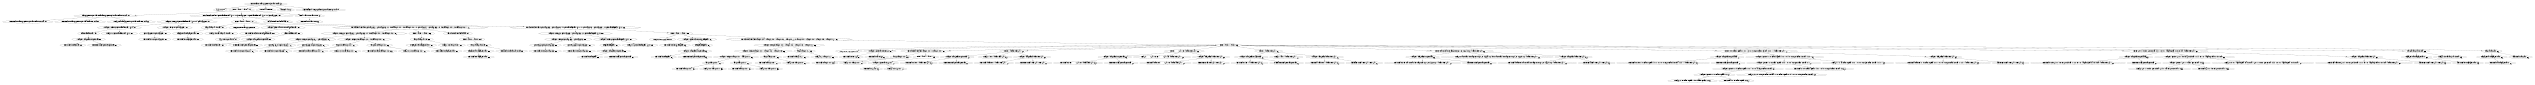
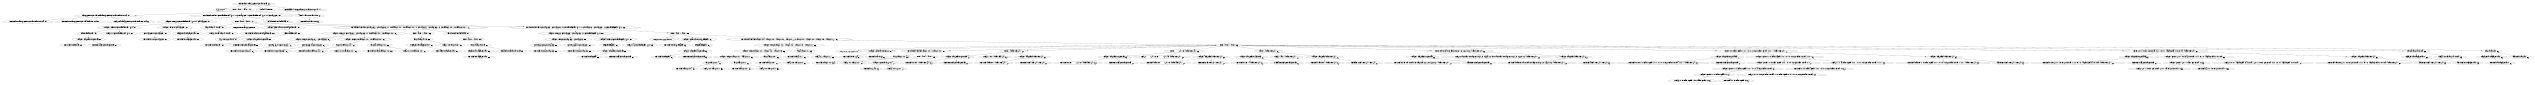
  digraph {
    fontname="DejaVu Sans"
    node [fontname="DejaVu Sans"]
    edge [fontname="DejaVu Sans"]
    n1 [label=<(METHOD,setupModernJavacCommandlineSwitches)<SUB>319</SUB>>]
    n2 [label=<(PARAM,this)<SUB>319</SUB>>]
    n3 [label=<(BLOCK,&lt;empty&gt;,&lt;empty&gt;)<SUB>319</SUB>>]
    n4 [label=<(MODIFIER,PROTECTED)>]
-   n5 [label=<(MODIFIER,VIRTUAL)>]
    n6 [label=<(METHOD_RETURN,org.apache.tools.ant.types.Commandline)<SUB>319</SUB>>]
    n7 [label=<(PARAM,Commandline cmd)<SUB>319</SUB>>]
    n8 [label=<(setupJavacCommandlineSwitches,setupJavacCommandlineSwitches(cmd, true))<SUB>320</SUB>>]
    n9 [label=<(CONTROL_STRUCTURE,if (attributes.getSource() != null &amp;&amp; !assumeJava13()),if (attributes.getSource() != null &amp;&amp; !assumeJava13()))<SUB>321</SUB>>]
    n10 [label=<(RETURN,return cmd;,return cmd;)<SUB>357</SUB>>]
    n11 [label=<(IDENTIFIER,this,setupJavacCommandlineSwitches(cmd, true))<SUB>320</SUB>>]
    n12 [label=<(IDENTIFIER,cmd,setupJavacCommandlineSwitches(cmd, true))<SUB>320</SUB>>]
    n13 [label=<(LITERAL,true,setupJavacCommandlineSwitches(cmd, true))<SUB>320</SUB>>]
    n14 [label=<(&lt;operator&gt;.logicalAnd,attributes.getSource() != null &amp;&amp; !assumeJava13())<SUB>321</SUB>>]
    n15 [label=<(BLOCK,&lt;empty&gt;,&lt;empty&gt;)<SUB>321</SUB>>]
    n16 [label=<(CONTROL_STRUCTURE,else,else)<SUB>332</SUB>>]
    n17 [label=<(IDENTIFIER,cmd,return cmd;)<SUB>357</SUB>>]
    n18 [label=<(&lt;operator&gt;.notEquals,attributes.getSource() != null)<SUB>321</SUB>>]
    n19 [label=<(&lt;operator&gt;.logicalNot,!assumeJava13())<SUB>321</SUB>>]
    n20 [label=<(setValue,setValue(&quot;-source&quot;))<SUB>322</SUB>>]
    n21 [label=<(LOCAL,String source: java.lang.String)>]
    n22 [label=<(&lt;operator&gt;.assignment,String source = getSource())<SUB>323</SUB>>]
    n23 [label=<(CONTROL_STRUCTURE,if ((assumeJava14() || assumeJava15()) &amp;&amp; (source.equals(&quot;1.1&quot;) || source.equals(&quot;1.2&quot;))),if ((assumeJava14() || assumeJava15()) &amp;&amp; (source.equals(&quot;1.1&quot;) || source.equals(&quot;1.2&quot;))))<SUB>324</SUB>>]
    n24 [label=<(CONTROL_STRUCTURE,if ((assumeJava15() || assumeJava16()) &amp;&amp; attributes.getTarget() != null),if ((assumeJava15() || assumeJava16()) &amp;&amp; attributes.getTarget() != null))<SUB>332</SUB>>]
    n25 [label=<(getSource,getSource())<SUB>321</SUB>>]
    n26 [label=<(LITERAL,null,attributes.getSource() != null)<SUB>321</SUB>>]
    n27 [label=<(assumeJava13,this.assumeJava13())<SUB>321</SUB>>]
    n28 [label=<(&lt;operator&gt;.fieldAccess,this.attributes)<SUB>321</SUB>>]
    n29 [label=<(IDENTIFIER,this,getSource())<SUB>321</SUB>>]
    n30 [label=<(FIELD_IDENTIFIER,attributes,attributes)<SUB>321</SUB>>]
    n31 [label=<(IDENTIFIER,this,this.assumeJava13())<SUB>321</SUB>>]
    n32 [label=<(createArgument,createArgument())<SUB>322</SUB>>]
    n33 [label=<(LITERAL,&quot;-source&quot;,setValue(&quot;-source&quot;))<SUB>322</SUB>>]
    n34 [label=<(IDENTIFIER,source,String source = getSource())<SUB>323</SUB>>]
    n35 [label=<(getSource,getSource())<SUB>323</SUB>>]
    n36 [label=<(&lt;operator&gt;.logicalAnd,(assumeJava14() || assumeJava15()) &amp;&amp; (source.equals(&quot;1.1&quot;) || source.equals(&quot;1.2&quot;)))<SUB>324</SUB>>]
    n37 [label=<(BLOCK,&lt;empty&gt;,&lt;empty&gt;)<SUB>325</SUB>>]
    n38 [label=<(CONTROL_STRUCTURE,else,else)<SUB>329</SUB>>]
    n39 [label=<(IDENTIFIER,cmd,createArgument())<SUB>322</SUB>>]
    n40 [label=<(&lt;operator&gt;.fieldAccess,this.attributes)<SUB>323</SUB>>]
    n41 [label=<(IDENTIFIER,this,getSource())<SUB>323</SUB>>]
    n42 [label=<(FIELD_IDENTIFIER,attributes,attributes)<SUB>323</SUB>>]
    n43 [label=<(&lt;operator&gt;.logicalOr,assumeJava14() || assumeJava15())<SUB>324</SUB>>]
    n44 [label=<(&lt;operator&gt;.logicalOr,source.equals(&quot;1.1&quot;) || source.equals(&quot;1.2&quot;))<SUB>325</SUB>>]
    n45 [label=<(setValue,setValue(&quot;1.3&quot;))<SUB>328</SUB>>]
    n46 [label=<(BLOCK,&lt;empty&gt;,&lt;empty&gt;)<SUB>329</SUB>>]
    n47 [label=<(assumeJava14,this.assumeJava14())<SUB>324</SUB>>]
    n48 [label=<(assumeJava15,this.assumeJava15())<SUB>324</SUB>>]
    n49 [label=<(equals,source.equals(&quot;1.1&quot;))<SUB>325</SUB>>]
    n50 [label=<(equals,source.equals(&quot;1.2&quot;))<SUB>325</SUB>>]
    n51 [label=<(IDENTIFIER,this,this.assumeJava14())<SUB>324</SUB>>]
    n52 [label=<(IDENTIFIER,this,this.assumeJava15())<SUB>324</SUB>>]
    n53 [label=<(IDENTIFIER,source,source.equals(&quot;1.1&quot;))<SUB>325</SUB>>]
    n54 [label=<(LITERAL,&quot;1.1&quot;,source.equals(&quot;1.1&quot;))<SUB>325</SUB>>]
    n55 [label=<(IDENTIFIER,source,source.equals(&quot;1.2&quot;))<SUB>325</SUB>>]
    n56 [label=<(LITERAL,&quot;1.2&quot;,source.equals(&quot;1.2&quot;))<SUB>325</SUB>>]
    n57 [label=<(createArgument,createArgument())<SUB>328</SUB>>]
    n58 [label=<(LITERAL,&quot;1.3&quot;,setValue(&quot;1.3&quot;))<SUB>328</SUB>>]
    n59 [label=<(IDENTIFIER,cmd,createArgument())<SUB>328</SUB>>]
    n60 [label=<(setValue,setValue(source))<SUB>330</SUB>>]
    n61 [label=<(createArgument,createArgument())<SUB>330</SUB>>]
    n62 [label=<(IDENTIFIER,source,setValue(source))<SUB>330</SUB>>]
    n63 [label=<(IDENTIFIER,cmd,createArgument())<SUB>330</SUB>>]
    n64 [label=<(&lt;operator&gt;.logicalAnd,(assumeJava15() || assumeJava16()) &amp;&amp; attributes.getTarget() != null)<SUB>332</SUB>>]
    n65 [label=<(BLOCK,&lt;empty&gt;,&lt;empty&gt;)<SUB>333</SUB>>]
    n66 [label=<(&lt;operator&gt;.logicalOr,assumeJava15() || assumeJava16())<SUB>332</SUB>>]
    n67 [label=<(&lt;operator&gt;.notEquals,attributes.getTarget() != null)<SUB>333</SUB>>]
    n68 [label=<(LOCAL,String t: java.lang.String)>]
    n69 [label=<(&lt;operator&gt;.assignment,String t = getTarget())<SUB>334</SUB>>]
    n70 [label=<(CONTROL_STRUCTURE,if (t.equals(&quot;1.1&quot;) || t.equals(&quot;1.2&quot;) || t.equals(&quot;1.3&quot;) || t.equals(&quot;1.4&quot;)),if (t.equals(&quot;1.1&quot;) || t.equals(&quot;1.2&quot;) || t.equals(&quot;1.3&quot;) || t.equals(&quot;1.4&quot;)))<SUB>335</SUB>>]
    n71 [label=<(assumeJava15,this.assumeJava15())<SUB>332</SUB>>]
    n72 [label=<(assumeJava16,this.assumeJava16())<SUB>332</SUB>>]
    n73 [label=<(getTarget,getTarget())<SUB>333</SUB>>]
    n74 [label=<(LITERAL,null,attributes.getTarget() != null)<SUB>333</SUB>>]
    n75 [label=<(IDENTIFIER,this,this.assumeJava15())<SUB>332</SUB>>]
    n76 [label=<(IDENTIFIER,this,this.assumeJava16())<SUB>332</SUB>>]
    n77 [label=<(&lt;operator&gt;.fieldAccess,this.attributes)<SUB>333</SUB>>]
    n78 [label=<(IDENTIFIER,this,getTarget())<SUB>333</SUB>>]
    n79 [label=<(FIELD_IDENTIFIER,attributes,attributes)<SUB>333</SUB>>]
    n80 [label=<(IDENTIFIER,t,String t = getTarget())<SUB>334</SUB>>]
    n81 [label=<(getTarget,getTarget())<SUB>334</SUB>>]
    n82 [label=<(&lt;operator&gt;.logicalOr,t.equals(&quot;1.1&quot;) || t.equals(&quot;1.2&quot;) || t.equals(&quot;1.3&quot;) || t.equals(&quot;1.4&quot;))<SUB>335</SUB>>]
    n83 [label=<(BLOCK,&lt;empty&gt;,&lt;empty&gt;)<SUB>336</SUB>>]
    n84 [label=<(&lt;operator&gt;.fieldAccess,this.attributes)<SUB>334</SUB>>]
    n85 [label=<(IDENTIFIER,this,getTarget())<SUB>334</SUB>>]
    n86 [label=<(FIELD_IDENTIFIER,attributes,attributes)<SUB>334</SUB>>]
    n87 [label=<(&lt;operator&gt;.logicalOr,t.equals(&quot;1.1&quot;) || t.equals(&quot;1.2&quot;) || t.equals(&quot;1.3&quot;))<SUB>335</SUB>>]
    n88 [label=<(equals,t.equals(&quot;1.4&quot;))<SUB>336</SUB>>]
    n89 [label=<(LOCAL,String s: java.lang.String)>]
    n90 [label=<(&lt;operator&gt;.assignment,String s = t)<SUB>337</SUB>>]
    n91 [label=<(CONTROL_STRUCTURE,if (t.equals(&quot;1.1&quot;)),if (t.equals(&quot;1.1&quot;)))<SUB>338</SUB>>]
    n92 [label=<(log,log(&quot;&quot;, Project.MSG_WARN))<SUB>342</SUB>>]
    n93 [label=<(log,log(&quot;          WARNING&quot;, Project.MSG_WARN))<SUB>343</SUB>>]
    n94 [label=<(log,log(&quot;&quot;, Project.MSG_WARN))<SUB>344</SUB>>]
    n95 [label=<(log,log(&quot;The -source switch defaults to 1.5 in JDK 1.5 and 1.6.&quot;, Project.MSG_WARN))<SUB>345</SUB>>]
    n96 [label=<(log,log(&quot;If you specify -target &quot; + t + &quot; you now must also specify -source &quot; + s + &quot;.&quot;, Project.MSG_WARN))<SUB>347</SUB>>]
    n97 [label=<(log,log(&quot;Ant will implicitly add -source &quot; + s + &quot; for you.  Please change your build file.&quot;, Project.MSG_WARN))<SUB>350</SUB>>]
    n98 [label=<(setValue,setValue(&quot;-source&quot;))<SUB>353</SUB>>]
    n99 [label=<(setValue,setValue(s))<SUB>354</SUB>>]
    n100 [label=<(&lt;operator&gt;.logicalOr,t.equals(&quot;1.1&quot;) || t.equals(&quot;1.2&quot;))<SUB>335</SUB>>]
    n101 [label=<(equals,t.equals(&quot;1.3&quot;))<SUB>335</SUB>>]
    n102 [label=<(IDENTIFIER,t,t.equals(&quot;1.4&quot;))<SUB>336</SUB>>]
    n103 [label=<(LITERAL,&quot;1.4&quot;,t.equals(&quot;1.4&quot;))<SUB>336</SUB>>]
    n104 [label=<(equals,t.equals(&quot;1.1&quot;))<SUB>335</SUB>>]
    n105 [label=<(equals,t.equals(&quot;1.2&quot;))<SUB>335</SUB>>]
    n106 [label=<(IDENTIFIER,t,t.equals(&quot;1.3&quot;))<SUB>335</SUB>>]
    n107 [label=<(LITERAL,&quot;1.3&quot;,t.equals(&quot;1.3&quot;))<SUB>335</SUB>>]
    n108 [label=<(IDENTIFIER,t,t.equals(&quot;1.1&quot;))<SUB>335</SUB>>]
    n109 [label=<(LITERAL,&quot;1.1&quot;,t.equals(&quot;1.1&quot;))<SUB>335</SUB>>]
    n110 [label=<(IDENTIFIER,t,t.equals(&quot;1.2&quot;))<SUB>335</SUB>>]
    n111 [label=<(LITERAL,&quot;1.2&quot;,t.equals(&quot;1.2&quot;))<SUB>335</SUB>>]
    n112 [label=<(IDENTIFIER,s,String s = t)<SUB>337</SUB>>]
    n113 [label=<(IDENTIFIER,t,String s = t)<SUB>367</SUB>>]
    n114 [label=<(equals,t.equals(&quot;1.1&quot;))<SUB>338</SUB>>]
    n115 [label=<(BLOCK,&lt;empty&gt;,&lt;empty&gt;)<SUB>338</SUB>>]
    n116 [label=<(&lt;operator&gt;.fieldAccess,this.attributes)<SUB>342</SUB>>]
    n117 [label=<(LITERAL,&quot;&quot;,log(&quot;&quot;, Project.MSG_WARN))<SUB>342</SUB>>]
    n118 [label=<(&lt;operator&gt;.fieldAccess,Project.MSG_WARN)<SUB>342</SUB>>]
    n119 [label=<(&lt;operator&gt;.fieldAccess,this.attributes)<SUB>343</SUB>>]
    n120 [label=<(LITERAL,&quot;          WARNING&quot;,log(&quot;          WARNING&quot;, Project.MSG_WARN))<SUB>343</SUB>>]
    n121 [label=<(&lt;operator&gt;.fieldAccess,Project.MSG_WARN)<SUB>343</SUB>>]
    n122 [label=<(&lt;operator&gt;.fieldAccess,this.attributes)<SUB>344</SUB>>]
    n123 [label=<(LITERAL,&quot;&quot;,log(&quot;&quot;, Project.MSG_WARN))<SUB>344</SUB>>]
    n124 [label=<(&lt;operator&gt;.fieldAccess,Project.MSG_WARN)<SUB>344</SUB>>]
    n125 [label=<(&lt;operator&gt;.fieldAccess,this.attributes)<SUB>345</SUB>>]
    n126 [label=<(LITERAL,&quot;The -source switch defaults to 1.5 in JDK 1.5 and 1.6.&quot;,log(&quot;The -source switch defaults to 1.5 in JDK 1.5 and 1.6.&quot;, Project.MSG_WARN))<SUB>345</SUB>>]
    n127 [label=<(&lt;operator&gt;.fieldAccess,Project.MSG_WARN)<SUB>346</SUB>>]
    n128 [label=<(&lt;operator&gt;.fieldAccess,this.attributes)<SUB>347</SUB>>]
    n129 [label=<(&lt;operator&gt;.addition,&quot;If you specify -target &quot; + t + &quot; you now must also specify -source &quot; + s + &quot;.&quot;)<SUB>347</SUB>>]
    n130 [label=<(&lt;operator&gt;.fieldAccess,Project.MSG_WARN)<SUB>349</SUB>>]
    n131 [label=<(&lt;operator&gt;.fieldAccess,this.attributes)<SUB>350</SUB>>]
    n132 [label=<(&lt;operator&gt;.addition,&quot;Ant will implicitly add -source &quot; + s + &quot; for you.  Please change your build file.&quot;)<SUB>350</SUB>>]
    n133 [label=<(&lt;operator&gt;.fieldAccess,Project.MSG_WARN)<SUB>352</SUB>>]
    n134 [label=<(createArgument,createArgument())<SUB>353</SUB>>]
    n135 [label=<(LITERAL,&quot;-source&quot;,setValue(&quot;-source&quot;))<SUB>353</SUB>>]
    n136 [label=<(createArgument,createArgument())<SUB>354</SUB>>]
    n137 [label=<(IDENTIFIER,s,setValue(s))<SUB>354</SUB>>]
    n138 [label=<(IDENTIFIER,t,t.equals(&quot;1.1&quot;))<SUB>338</SUB>>]
    n139 [label=<(LITERAL,&quot;1.1&quot;,t.equals(&quot;1.1&quot;))<SUB>338</SUB>>]
    n140 [label=<(&lt;operator&gt;.assignment,s = &quot;1.2&quot;)<SUB>340</SUB>>]
    n141 [label=<(IDENTIFIER,s,s = &quot;1.2&quot;)<SUB>340</SUB>>]
    n142 [label=<(LITERAL,&quot;1.2&quot;,s = &quot;1.2&quot;)<SUB>340</SUB>>]
    n143 [label=<(IDENTIFIER,this,log(&quot;&quot;, Project.MSG_WARN))<SUB>342</SUB>>]
    n144 [label=<(FIELD_IDENTIFIER,attributes,attributes)<SUB>342</SUB>>]
    n145 [label=<(IDENTIFIER,Project,log(&quot;&quot;, Project.MSG_WARN))<SUB>342</SUB>>]
    n146 [label=<(FIELD_IDENTIFIER,MSG_WARN,MSG_WARN)<SUB>342</SUB>>]
    n147 [label=<(IDENTIFIER,this,log(&quot;          WARNING&quot;, Project.MSG_WARN))<SUB>343</SUB>>]
    n148 [label=<(FIELD_IDENTIFIER,attributes,attributes)<SUB>343</SUB>>]
    n149 [label=<(IDENTIFIER,Project,log(&quot;          WARNING&quot;, Project.MSG_WARN))<SUB>343</SUB>>]
    n150 [label=<(FIELD_IDENTIFIER,MSG_WARN,MSG_WARN)<SUB>343</SUB>>]
    n151 [label=<(IDENTIFIER,this,log(&quot;&quot;, Project.MSG_WARN))<SUB>344</SUB>>]
    n152 [label=<(FIELD_IDENTIFIER,attributes,attributes)<SUB>344</SUB>>]
    n153 [label=<(IDENTIFIER,Project,log(&quot;&quot;, Project.MSG_WARN))<SUB>344</SUB>>]
    n154 [label=<(FIELD_IDENTIFIER,MSG_WARN,MSG_WARN)<SUB>344</SUB>>]
    n155 [label=<(IDENTIFIER,this,log(&quot;The -source switch defaults to 1.5 in JDK 1.5 and 1.6.&quot;, Project.MSG_WARN))<SUB>345</SUB>>]
    n156 [label=<(FIELD_IDENTIFIER,attributes,attributes)<SUB>345</SUB>>]
    n157 [label=<(IDENTIFIER,Project,log(&quot;The -source switch defaults to 1.5 in JDK 1.5 and 1.6.&quot;, Project.MSG_WARN))<SUB>346</SUB>>]
    n158 [label=<(FIELD_IDENTIFIER,MSG_WARN,MSG_WARN)<SUB>346</SUB>>]
    n159 [label=<(IDENTIFIER,this,log(&quot;If you specify -target &quot; + t + &quot; you now must also specify -source &quot; + s + &quot;.&quot;, Project.MSG_WARN))<SUB>347</SUB>>]
    n160 [label=<(FIELD_IDENTIFIER,attributes,attributes)<SUB>347</SUB>>]
    n161 [label=<(&lt;operator&gt;.addition,&quot;If you specify -target &quot; + t + &quot; you now must also specify -source &quot; + s)<SUB>347</SUB>>]
    n162 [label=<(LITERAL,&quot;.&quot;,&quot;If you specify -target &quot; + t + &quot; you now must also specify -source &quot; + s + &quot;.&quot;)<SUB>349</SUB>>]
    n163 [label=<(IDENTIFIER,Project,log(&quot;If you specify -target &quot; + t + &quot; you now must also specify -source &quot; + s + &quot;.&quot;, Project.MSG_WARN))<SUB>349</SUB>>]
    n164 [label=<(FIELD_IDENTIFIER,MSG_WARN,MSG_WARN)<SUB>349</SUB>>]
    n165 [label=<(&lt;operator&gt;.addition,&quot;If you specify -target &quot; + t + &quot; you now must also specify -source &quot;)<SUB>347</SUB>>]
    n166 [label=<(IDENTIFIER,s,&quot;If you specify -target &quot; + t + &quot; you now must also specify -source &quot; + s)<SUB>348</SUB>>]
    n167 [label=<(&lt;operator&gt;.addition,&quot;If you specify -target &quot; + t)<SUB>347</SUB>>]
    n168 [label=<(LITERAL,&quot; you now must also specify -source &quot;,&quot;If you specify -target &quot; + t + &quot; you now must also specify -source &quot;)<SUB>348</SUB>>]
    n169 [label=<(LITERAL,&quot;If you specify -target &quot;,&quot;If you specify -target &quot; + t)<SUB>347</SUB>>]
    n170 [label=<(IDENTIFIER,t,&quot;If you specify -target &quot; + t)<SUB>347</SUB>>]
    n171 [label=<(IDENTIFIER,this,log(&quot;Ant will implicitly add -source &quot; + s + &quot; for you.  Please change your build file.&quot;, Project.MSG_WARN))<SUB>350</SUB>>]
    n172 [label=<(FIELD_IDENTIFIER,attributes,attributes)<SUB>350</SUB>>]
    n173 [label=<(&lt;operator&gt;.addition,&quot;Ant will implicitly add -source &quot; + s)<SUB>350</SUB>>]
    n174 [label=<(LITERAL,&quot; for you.  Please change your build file.&quot;,&quot;Ant will implicitly add -source &quot; + s + &quot; for you.  Please change your build file.&quot;)<SUB>351</SUB>>]
    n175 [label=<(IDENTIFIER,Project,log(&quot;Ant will implicitly add -source &quot; + s + &quot; for you.  Please change your build file.&quot;, Project.MSG_WARN))<SUB>352</SUB>>]
    n176 [label=<(FIELD_IDENTIFIER,MSG_WARN,MSG_WARN)<SUB>352</SUB>>]
    n177 [label=<(LITERAL,&quot;Ant will implicitly add -source &quot;,&quot;Ant will implicitly add -source &quot; + s)<SUB>350</SUB>>]
    n178 [label=<(IDENTIFIER,s,&quot;Ant will implicitly add -source &quot; + s)<SUB>350</SUB>>]
    n179 [label=<(IDENTIFIER,cmd,createArgument())<SUB>353</SUB>>]
    n180 [label=<(IDENTIFIER,cmd,createArgument())<SUB>354</SUB>>]
    n1 -> n2
    n1 -> n3
    n1 -> n4
-   n1 -> n5
    n1 -> n6
    n3 -> n8
    n3 -> n9
    n3 -> n10
    n8 -> n11
    n8 -> n12
    n8 -> n13
    n9 -> n14
    n9 -> n15
    n9 -> n16
    n10 -> n17
    n14 -> n18
    n14 -> n19
    n15 -> n20
    n15 -> n21
    n15 -> n22
    n15 -> n23
    n16 -> n24
    n18 -> n25
    n18 -> n26
    n19 -> n27
    n20 -> n32
    n20 -> n33
    n22 -> n34
    n22 -> n35
    n23 -> n36
    n23 -> n37
    n23 -> n38
    n24 -> n64
    n24 -> n65
    n25 -> n28
    n27 -> n31
    n28 -> n29
    n28 -> n30
    n32 -> n39
    n34 -> n7
    n35 -> n40
    n36 -> n43
    n36 -> n44
    n37 -> n45
    n38 -> n46
    n40 -> n41
    n40 -> n42
    n43 -> n47
    n43 -> n48
    n44 -> n49
    n44 -> n50
    n45 -> n57
    n45 -> n58
    n46 -> n60
    n47 -> n51
    n48 -> n52
    n49 -> n53
    n49 -> n54
    n50 -> n55
    n50 -> n56
    n57 -> n59
    n60 -> n61
    n60 -> n62
    n61 -> n63
    n64 -> n66
    n64 -> n67
    n65 -> n68
    n65 -> n69
    n65 -> n70
    n66 -> n71
    n66 -> n72
    n67 -> n73
    n67 -> n74
    n69 -> n80
    n69 -> n81
    n70 -> n82
    n70 -> n83
    n71 -> n75
    n72 -> n76
    n73 -> n77
    n77 -> n78
    n77 -> n79
    n81 -> n84
    n82 -> n87
    n82 -> n88
    n83 -> n89
    n83 -> n90
    n83 -> n91
    n83 -> n92
    n83 -> n93
    n83 -> n94
    n83 -> n95
    n83 -> n96
    n83 -> n97
    n83 -> n98
    n83 -> n99
    n84 -> n85
    n84 -> n86
    n87 -> n100
    n87 -> n101
    n88 -> n102
    n88 -> n103
    n90 -> n112
    n90 -> n113
    n91 -> n114
    n91 -> n115
    n92 -> n116
    n92 -> n117
    n92 -> n118
    n93 -> n119
    n93 -> n120
    n93 -> n121
    n94 -> n122
    n94 -> n123
    n94 -> n124
    n95 -> n125
    n95 -> n126
    n95 -> n127
    n96 -> n128
    n96 -> n129
    n96 -> n130
    n97 -> n131
    n97 -> n132
    n97 -> n133
    n98 -> n134
    n98 -> n135
    n99 -> n136
    n99 -> n137
    n100 -> n104
    n100 -> n105
    n101 -> n106
    n101 -> n107
    n104 -> n108
    n104 -> n109
    n105 -> n110
    n105 -> n111
    n114 -> n138
    n114 -> n139
    n115 -> n140
    n116 -> n143
    n116 -> n144
    n118 -> n145
    n118 -> n146
    n119 -> n147
    n119 -> n148
    n121 -> n149
    n121 -> n150
    n122 -> n151
    n122 -> n152
    n124 -> n153
    n124 -> n154
    n125 -> n155
    n125 -> n156
    n127 -> n157
    n127 -> n158
    n128 -> n159
    n128 -> n160
    n129 -> n161
    n129 -> n162
    n130 -> n163
    n130 -> n164
    n131 -> n171
    n131 -> n172
    n132 -> n173
    n132 -> n174
    n133 -> n175
    n133 -> n176
    n134 -> n179
    n136 -> n180
    n140 -> n141
    n140 -> n142
    n161 -> n165
    n161 -> n166
    n165 -> n167
    n165 -> n168
    n167 -> n169
    n167 -> n170
    n173 -> n177
    n173 -> n178
  }
